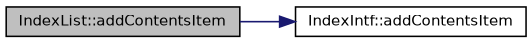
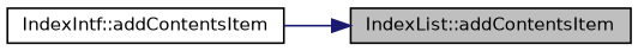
  digraph {
    rankdir=LR
    node [color=black fontname=Helvetica fontsize=10 shape=record style=filled]
    n1 [fillcolor=grey75 fontcolor=black height=0.2 label="IndexList::addContentsItem" width=0.4]
    n2 [fillcolor=white height=0.2 label="IndexIntf::addContentsItem" width=0.4]
-   n1 -> n2 [color=midnightblue fontname=Helvetica fontsize=10 labelfontname=Helvetica labelfontsize=10 style=solid]
+   n2 -> n1 [color=midnightblue fontname=Helvetica fontsize=10 labelfontname=Helvetica labelfontsize=10 style=solid]
  }
